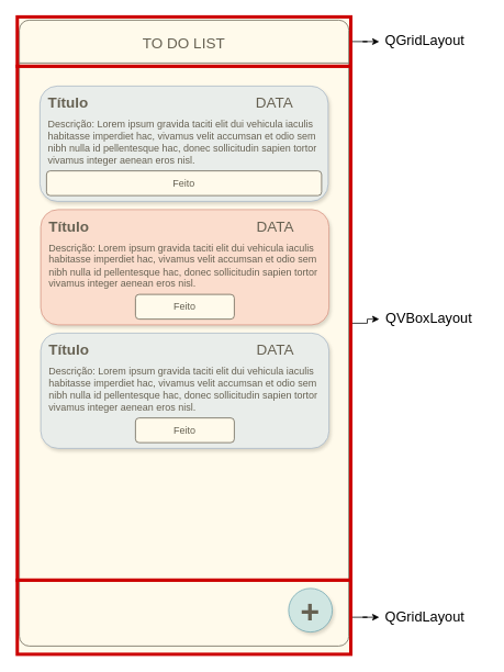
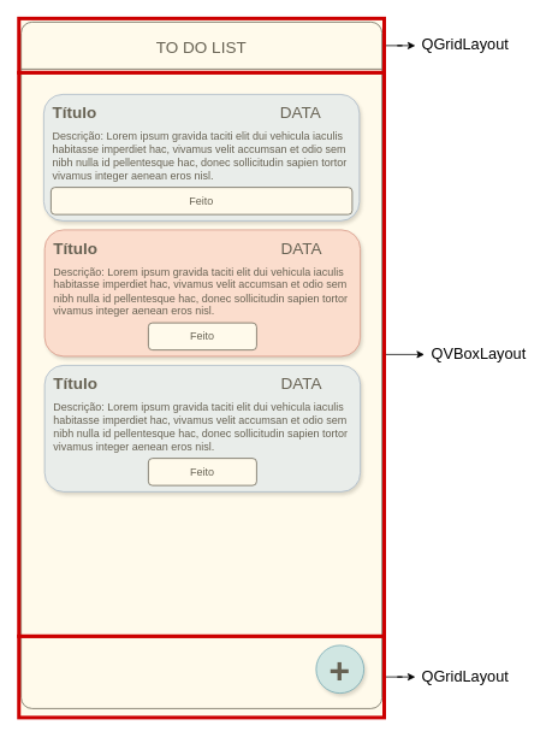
  <mxCell id="0" />
  <mxCell id="1" parent="0" />
  <mxCell id="2" value="" style="rounded=1;whiteSpace=wrap;html=1;arcSize=3;" parent="1" vertex="1"><mxGeometry x="23" y="24" width="400" height="760" as="geometry" /></mxCell>
  <mxCell id="3" value="" style="rounded=1;whiteSpace=wrap;html=1;fillColor=#dae8fc;strokeColor=#6c8ebf;shadow=1;" parent="1" vertex="1"><mxGeometry x="48" y="104" width="350" height="140" as="geometry" /></mxCell>
  <mxCell id="4" value="" style="endArrow=none;html=1;rounded=0;" parent="1" edge="1"><mxGeometry width="50" height="50" relative="1" as="geometry"><mxPoint x="23" y="76" as="sourcePoint" /><mxPoint x="423" y="76" as="targetPoint" /></mxGeometry></mxCell>
  <mxCell id="5" value="TO DO LIST" style="text;html=1;strokeColor=none;fillColor=none;align=center;verticalAlign=middle;whiteSpace=wrap;rounded=0;fontSize=18;" parent="1" vertex="1"><mxGeometry x="158" y="37" width="130" height="30" as="geometry" /></mxCell>
  <mxCell id="6" value="Descrição:&amp;nbsp;Lorem ipsum gravida taciti elit dui vehicula iaculis habitasse imperdiet hac, vivamus velit accumsan et odio sem nibh nulla id pellentesque hac, donec sollicitudin sapien tortor vivamus integer aenean eros nisl." style="text;html=1;strokeColor=none;fillColor=none;align=left;verticalAlign=top;whiteSpace=wrap;rounded=0;fontSize=12;" parent="1" vertex="1"><mxGeometry x="55.5" y="136.5" width="335" height="67.5" as="geometry" /></mxCell>
  <mxCell id="7" value="Título" style="text;html=1;strokeColor=none;fillColor=none;align=left;verticalAlign=middle;whiteSpace=wrap;rounded=0;fontSize=18;fontStyle=1" parent="1" vertex="1"><mxGeometry x="55.5" y="112.5" width="184.5" height="24" as="geometry" /></mxCell>
  <mxCell id="8" value="DATA" style="text;html=1;strokeColor=none;fillColor=none;align=center;verticalAlign=middle;whiteSpace=wrap;rounded=0;fontSize=18;" parent="1" vertex="1"><mxGeometry x="288" y="112.5" width="90" height="24" as="geometry" /></mxCell>
  <mxCell id="9" value="Feito" style="rounded=1;whiteSpace=wrap;html=1;fontSize=12;arcSize=15;" parent="1" vertex="1"><mxGeometry x="56" y="207" width="334" height="30" as="geometry" /></mxCell>
  <mxCell id="10" value="" style="rounded=1;whiteSpace=wrap;html=1;fillColor=#f8cecc;strokeColor=#b85450;shadow=1;" parent="1" vertex="1"><mxGeometry x="49" y="254" width="350" height="140" as="geometry" /></mxCell>
  <mxCell id="11" value="Descrição:&amp;nbsp;Lorem ipsum gravida taciti elit dui vehicula iaculis habitasse imperdiet hac, vivamus velit accumsan et odio sem nibh nulla id pellentesque hac, donec sollicitudin sapien tortor vivamus integer aenean eros nisl." style="text;html=1;strokeColor=none;fillColor=none;align=left;verticalAlign=top;whiteSpace=wrap;rounded=0;fontSize=12;" parent="1" vertex="1"><mxGeometry x="56.5" y="286.5" width="335" height="67.5" as="geometry" /></mxCell>
  <mxCell id="12" value="Título" style="text;html=1;strokeColor=none;fillColor=none;align=left;verticalAlign=middle;whiteSpace=wrap;rounded=0;fontSize=18;fontStyle=1" parent="1" vertex="1"><mxGeometry x="56.5" y="262.5" width="184.5" height="24" as="geometry" /></mxCell>
  <mxCell id="13" value="DATA" style="text;html=1;strokeColor=none;fillColor=none;align=center;verticalAlign=middle;whiteSpace=wrap;rounded=0;fontSize=18;" parent="1" vertex="1"><mxGeometry x="289" y="262.5" width="90" height="24" as="geometry" /></mxCell>
  <mxCell id="14" value="Feito" style="rounded=1;whiteSpace=wrap;html=1;fontSize=12;" parent="1" vertex="1"><mxGeometry x="164" y="357" width="120" height="30" as="geometry" /></mxCell>
  <mxCell id="15" value="" style="rounded=1;whiteSpace=wrap;html=1;fillColor=#dae8fc;strokeColor=#6c8ebf;shadow=1;" parent="1" vertex="1"><mxGeometry x="49" y="404" width="350" height="140" as="geometry" /></mxCell>
  <mxCell id="16" value="Descrição:&amp;nbsp;Lorem ipsum gravida taciti elit dui vehicula iaculis habitasse imperdiet hac, vivamus velit accumsan et odio sem nibh nulla id pellentesque hac, donec sollicitudin sapien tortor vivamus integer aenean eros nisl." style="text;html=1;strokeColor=none;fillColor=none;align=left;verticalAlign=top;whiteSpace=wrap;rounded=0;fontSize=12;" parent="1" vertex="1"><mxGeometry x="56.5" y="436.5" width="335" height="67.5" as="geometry" /></mxCell>
  <mxCell id="17" value="Título" style="text;html=1;strokeColor=none;fillColor=none;align=left;verticalAlign=middle;whiteSpace=wrap;rounded=0;fontSize=18;fontStyle=1" parent="1" vertex="1"><mxGeometry x="56.5" y="412.5" width="184.5" height="24" as="geometry" /></mxCell>
  <mxCell id="18" value="DATA" style="text;html=1;strokeColor=none;fillColor=none;align=center;verticalAlign=middle;whiteSpace=wrap;rounded=0;fontSize=18;" parent="1" vertex="1"><mxGeometry x="289" y="412.5" width="90" height="24" as="geometry" /></mxCell>
  <mxCell id="19" value="Feito" style="rounded=1;whiteSpace=wrap;html=1;fontSize=12;" parent="1" vertex="1"><mxGeometry x="164" y="507" width="120" height="30" as="geometry" /></mxCell>
  <mxCell id="20" value="+" style="ellipse;whiteSpace=wrap;html=1;aspect=fixed;fontSize=40;fontStyle=1;fillColor=#b1ddf0;strokeColor=#10739e;shadow=1;" parent="1" vertex="1"><mxGeometry x="350" y="714" width="53" height="53" as="geometry" /></mxCell>
  <mxCell id="21" style="edgeStyle=orthogonalEdgeStyle;rounded=0;orthogonalLoop=1;jettySize=auto;html=1;exitX=1;exitY=0.5;exitDx=0;exitDy=0;" edge="1" parent="1" source="22" target="23"><mxGeometry relative="1" as="geometry" /></mxCell>
  <mxCell id="22" value="" style="rounded=0;whiteSpace=wrap;html=1;fillColor=#fff2cc;strokeColor=#CC0000;fillOpacity=40;strokeWidth=4;" vertex="1" parent="1"><mxGeometry x="20.5" y="20" width="405" height="60" as="geometry" /></mxCell>
  <mxCell id="23" value="QGridLayout" style="text;html=1;align=center;verticalAlign=middle;resizable=0;points=[];autosize=1;strokeColor=none;fillColor=none;fontSize=17;" vertex="1" parent="1"><mxGeometry x="460" y="35" width="110" height="30" as="geometry" /></mxCell>
  <mxCell id="24" style="edgeStyle=orthogonalEdgeStyle;rounded=0;orthogonalLoop=1;jettySize=auto;html=1;exitX=1;exitY=0.5;exitDx=0;exitDy=0;fontSize=17;" edge="1" parent="1" source="25" target="26"><mxGeometry relative="1" as="geometry" /></mxCell>
  <mxCell id="25" value="" style="rounded=0;whiteSpace=wrap;html=1;fillColor=#fff2cc;strokeColor=#CC0000;fillOpacity=40;strokeWidth=4;" vertex="1" parent="1"><mxGeometry x="20.5" y="80" width="405" height="624" as="geometry" /></mxCell>
- <mxCell id="26" value="QVBoxLayout" style="text;html=1;align=center;verticalAlign=middle;resizable=0;points=[];autosize=1;strokeColor=none;fillColor=none;fontSize=17;" vertex="1" parent="1"><mxGeometry x="460" y="372" width="120" height="30" as="geometry" /></mxCell>
+ <mxCell id="26" value="QVBoxLayout" style="text;html=1;align=center;verticalAlign=middle;resizable=0;points=[];autosize=1;strokeColor=none;fillColor=none;fontSize=17;" vertex="1" parent="1"><mxGeometry x="470" y="377" width="120" height="30" as="geometry" /></mxCell>
  <mxCell id="27" style="edgeStyle=orthogonalEdgeStyle;rounded=0;orthogonalLoop=1;jettySize=auto;html=1;exitX=1;exitY=0.5;exitDx=0;exitDy=0;fontSize=17;" edge="1" parent="1" source="28" target="29"><mxGeometry relative="1" as="geometry" /></mxCell>
  <mxCell id="28" value="" style="rounded=0;whiteSpace=wrap;html=1;fillColor=#fff2cc;strokeColor=#CC0000;fillOpacity=40;strokeWidth=4;" vertex="1" parent="1"><mxGeometry x="20.5" y="704" width="405" height="90" as="geometry" /></mxCell>
  <mxCell id="29" value="QGridLayout" style="text;html=1;align=center;verticalAlign=middle;resizable=0;points=[];autosize=1;strokeColor=none;fillColor=none;fontSize=17;" vertex="1" parent="1"><mxGeometry x="460" y="734" width="110" height="30" as="geometry" /></mxCell>
